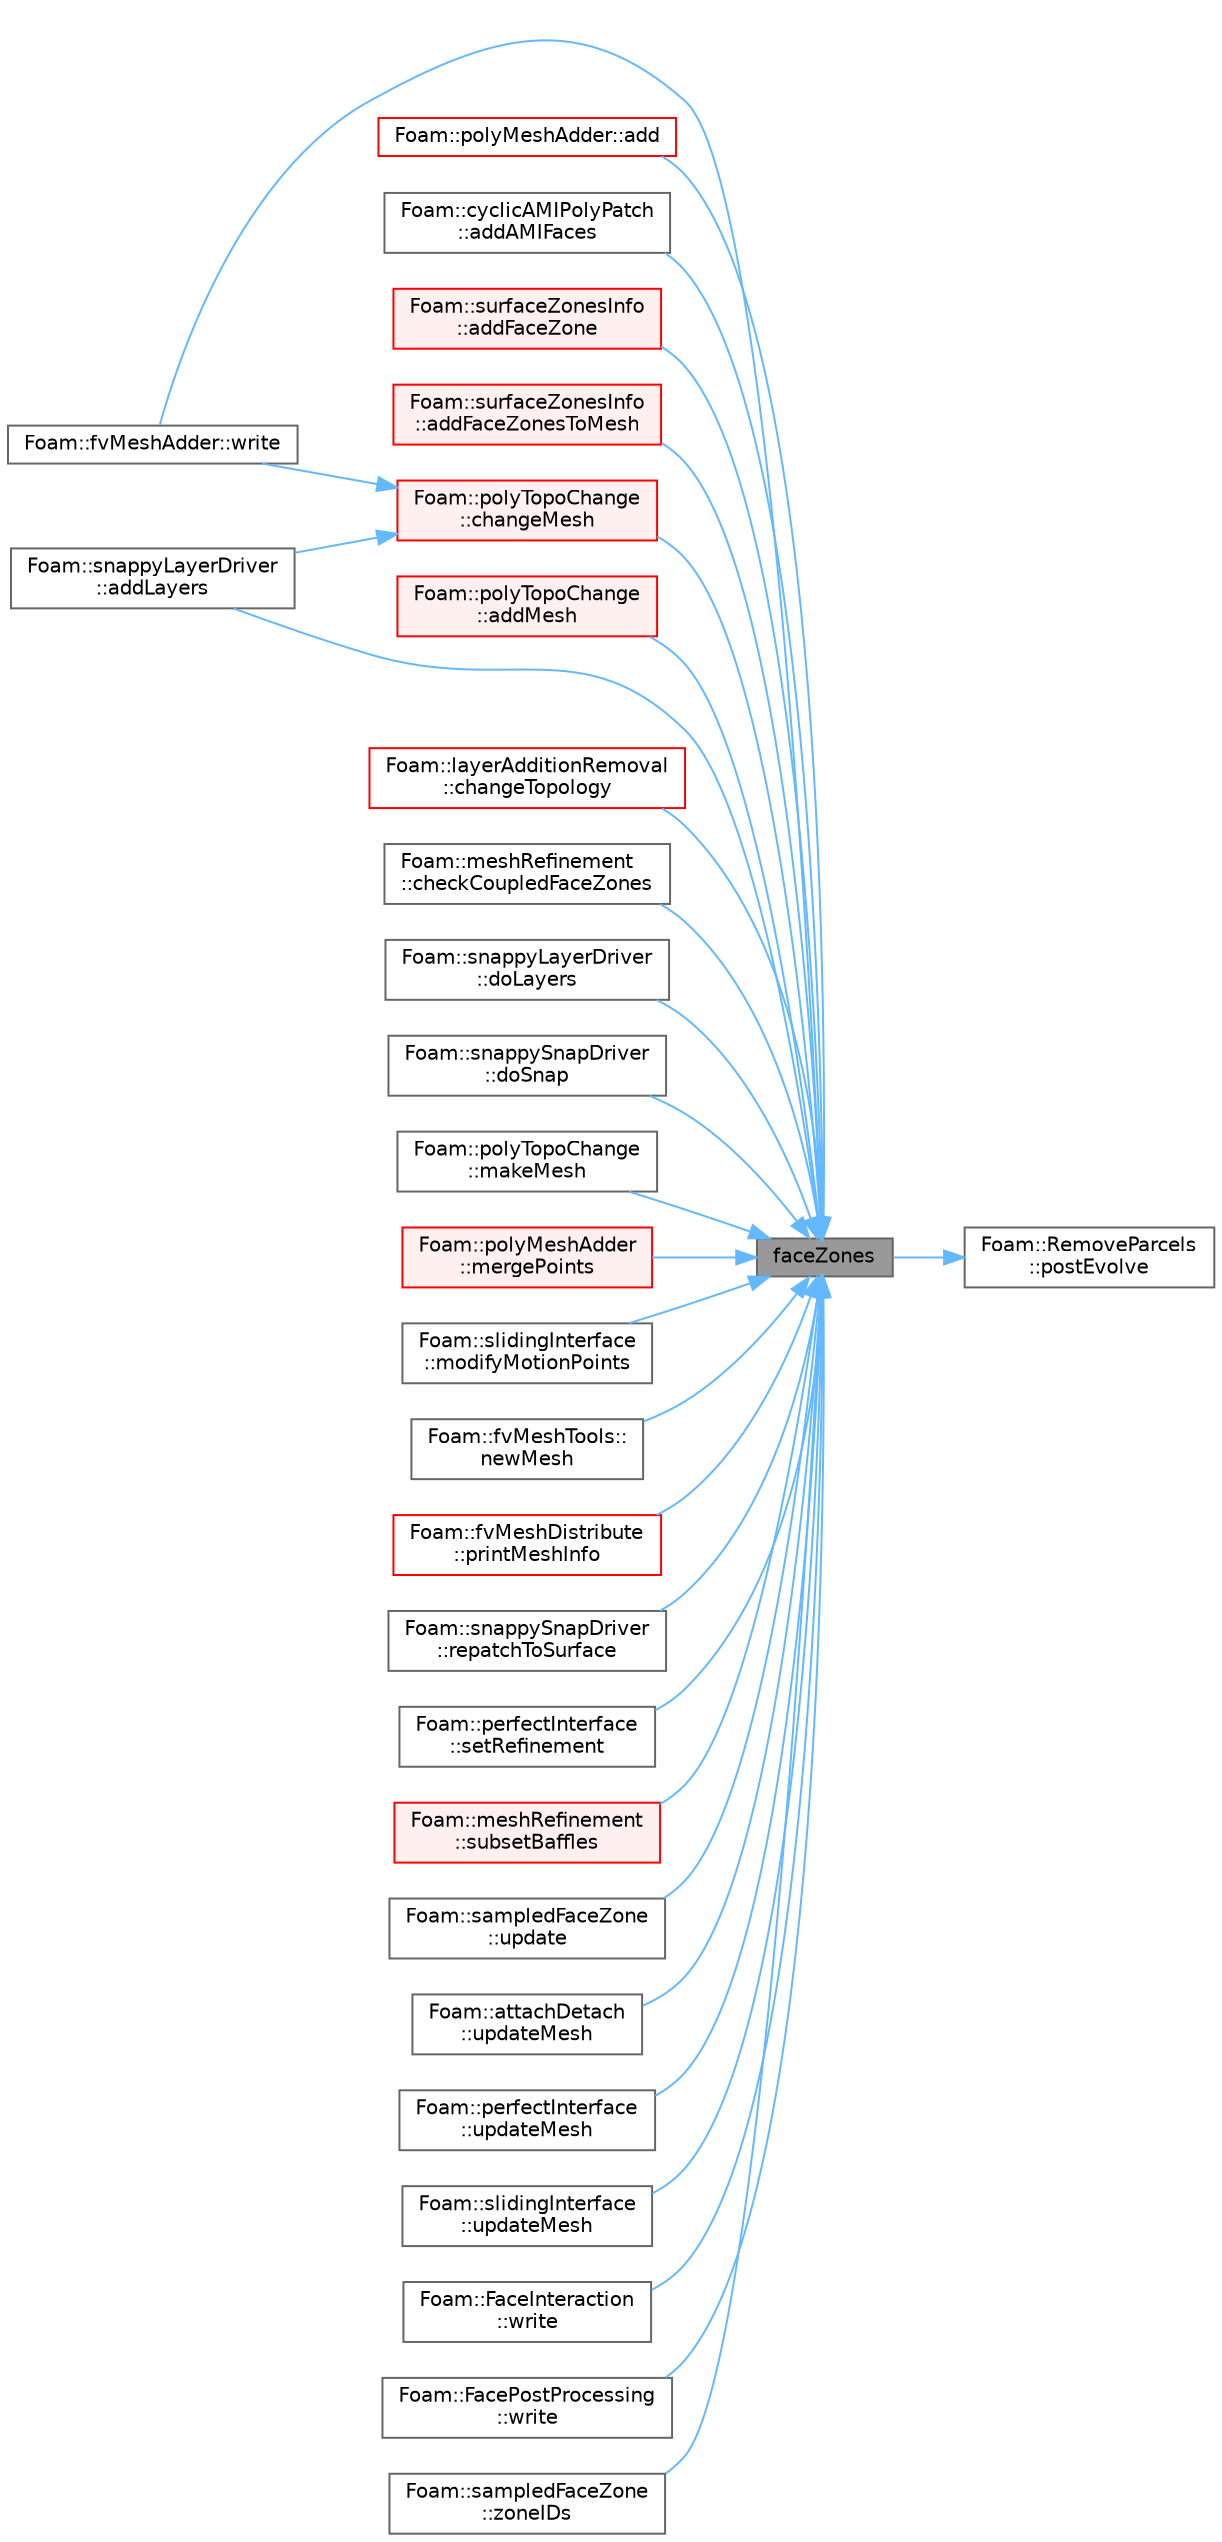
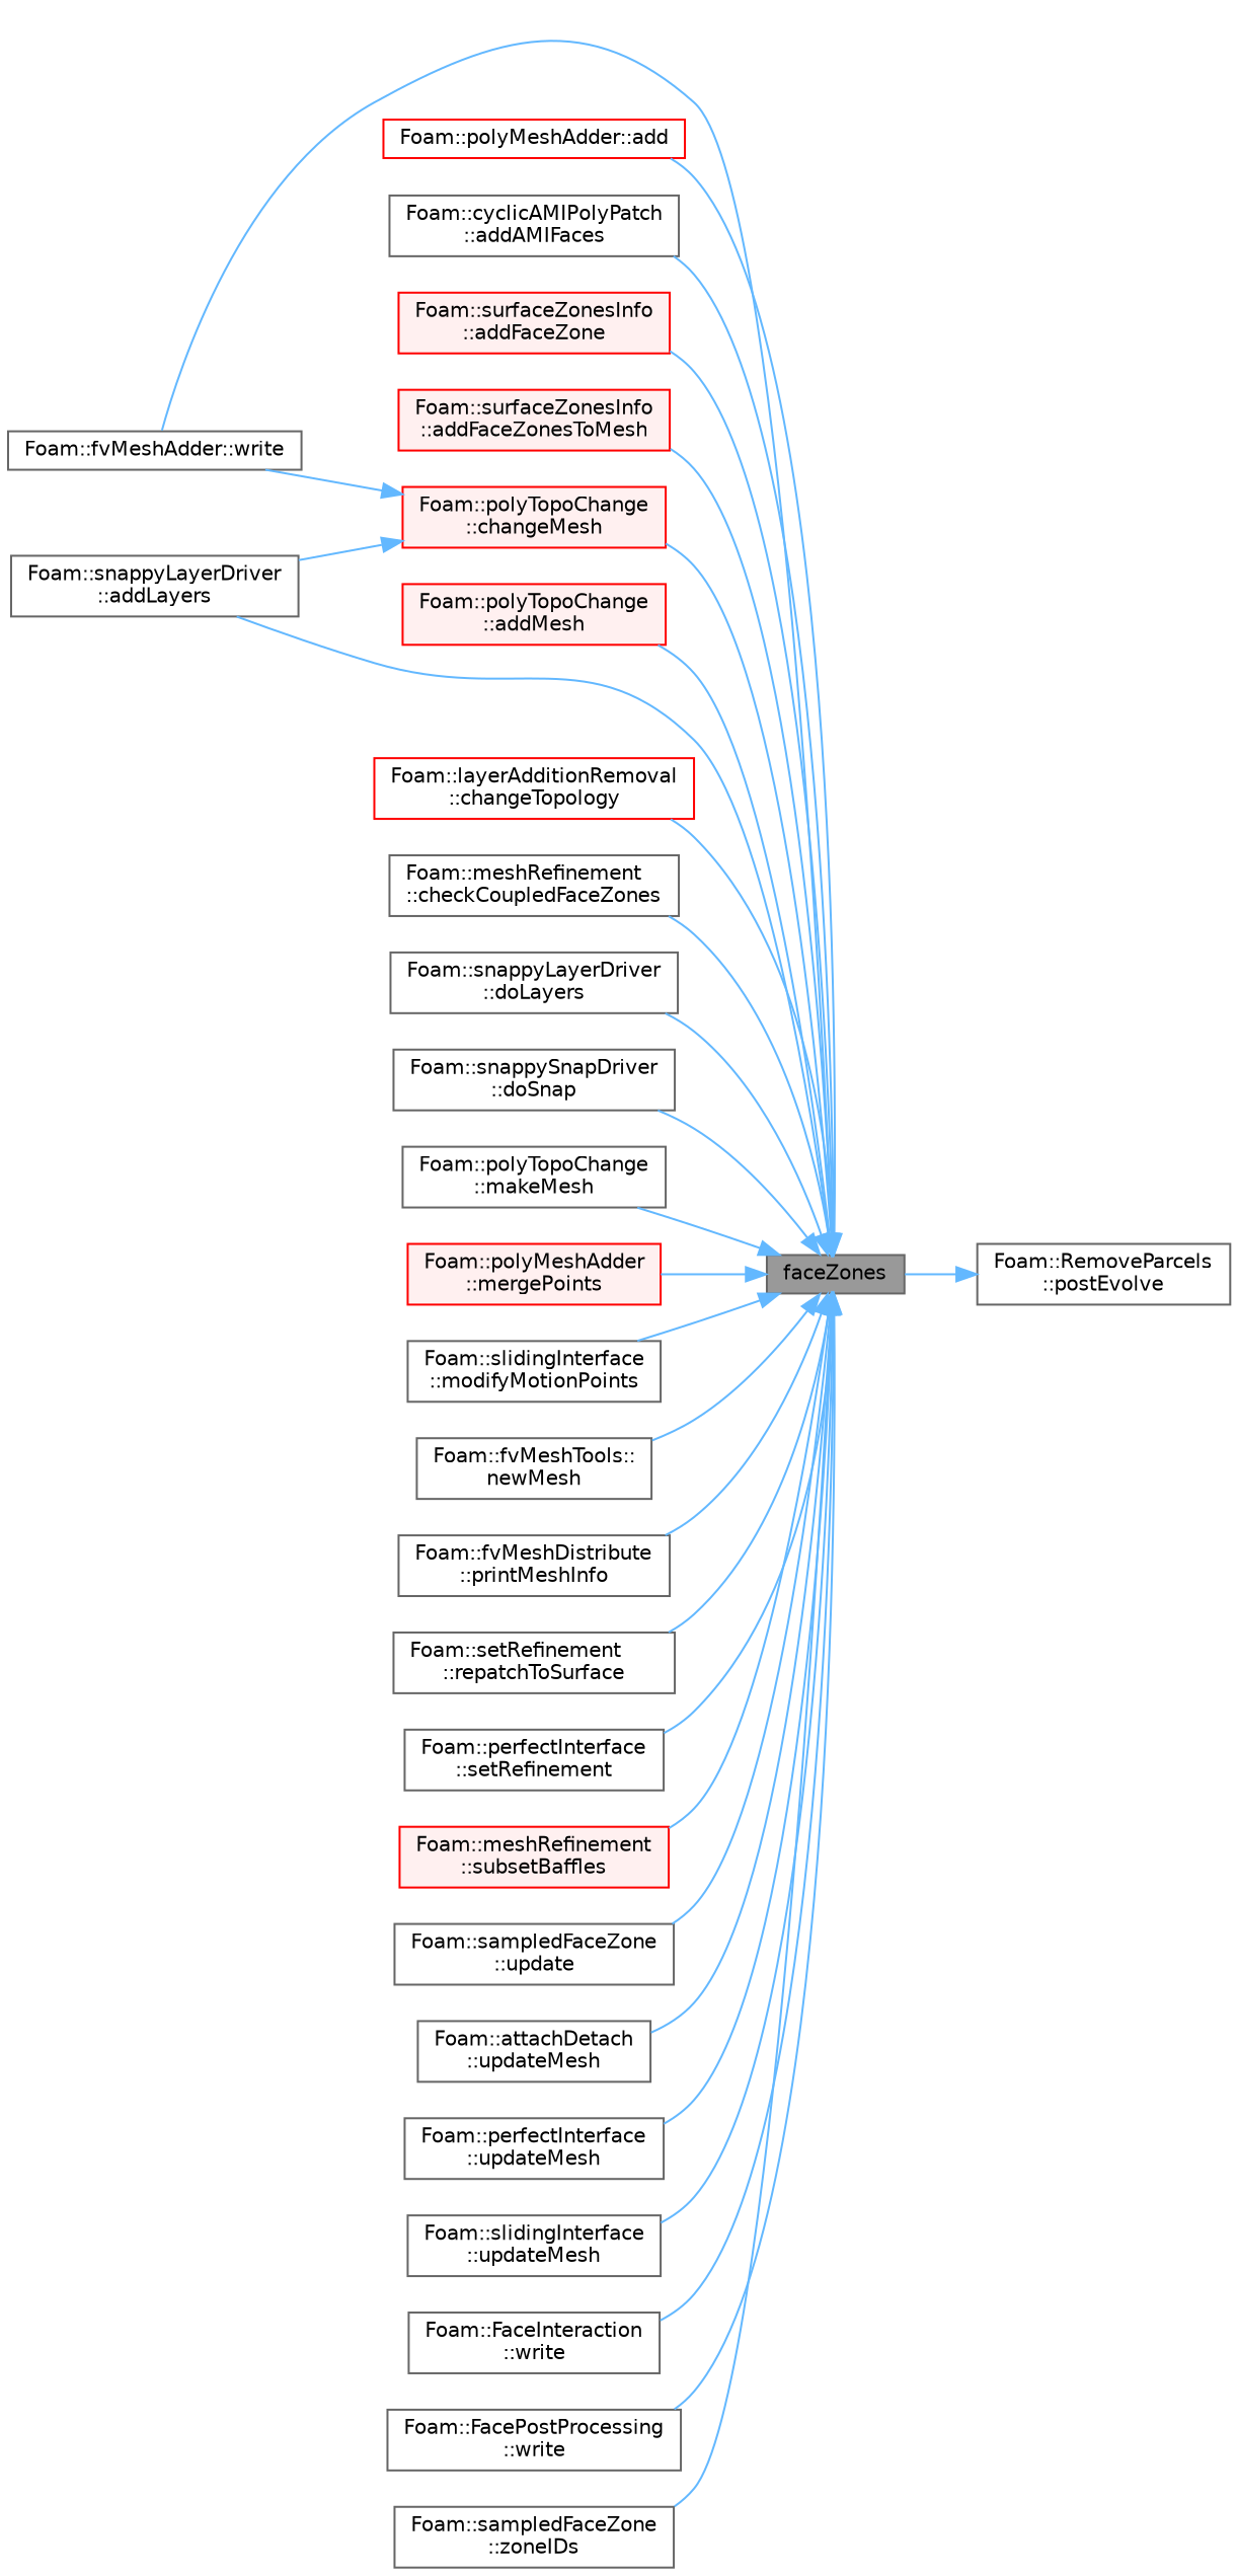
  digraph {
    rankdir=RL
    node [color=grey40 fillcolor=white fontname=Helvetica fontsize=10 shape=box style=filled]
    edge [color=steelblue1 dir=back fontname=Helvetica fontsize=10 labelfontname=Helvetica labelfontsize=10 style=solid]
    n1 [color=gray40 fillcolor=grey60 fontcolor=black height=0.2 label=faceZones width=0.4]
    n2 [height=0.2 label="Foam::fvMeshAdder::write" width=0.4]
    n3 [color=red height=0.2 label="Foam::polyMeshAdder::add" width=0.4]
    n4 [height=0.2 label="Foam::cyclicAMIPolyPatch\l::addAMIFaces" width=0.4]
    n5 [color=red fillcolor="#FFF0F0" height=0.2 label="Foam::surfaceZonesInfo\l::addFaceZone" width=0.4]
    n6 [color=red fillcolor="#FFF0F0" height=0.2 label="Foam::surfaceZonesInfo\l::addFaceZonesToMesh" width=0.4]
    n7 [height=0.2 label="Foam::snappyLayerDriver\l::addLayers" width=0.4]
    n8 [color=red fillcolor="#FFF0F0" height=0.2 label="Foam::polyTopoChange\l::addMesh" width=0.4]
    n9 [color=red fillcolor="#FFF0F0" height=0.2 label="Foam::polyTopoChange\l::changeMesh" width=0.4]
    n10 [color=red height=0.2 label="Foam::layerAdditionRemoval\l::changeTopology" width=0.4]
    n11 [height=0.2 label="Foam::meshRefinement\l::checkCoupledFaceZones" width=0.4]
    n12 [height=0.2 label="Foam::snappyLayerDriver\l::doLayers" width=0.4]
    n13 [height=0.2 label="Foam::snappySnapDriver\l::doSnap" width=0.4]
    n14 [height=0.2 label="Foam::polyTopoChange\l::makeMesh" width=0.4]
    n15 [color=red fillcolor="#FFF0F0" height=0.2 label="Foam::polyMeshAdder\l::mergePoints" width=0.4]
    n16 [height=0.2 label="Foam::slidingInterface\l::modifyMotionPoints" width=0.4]
    n17 [height=0.2 label="Foam::fvMeshTools::\lnewMesh" width=0.4]
-   n18 [color=red height=0.2 label="Foam::fvMeshDistribute\l::printMeshInfo" width=0.4]
-   n19 [height=0.2 label="Foam::snappySnapDriver\l::repatchToSurface" width=0.4]
+   n18 [height=0.2 label="Foam::fvMeshDistribute\l::printMeshInfo" width=0.4]
+   n19 [height=0.2 label="Foam::setRefinement\l::repatchToSurface" width=0.4]
    n20 [height=0.2 label="Foam::perfectInterface\l::setRefinement" width=0.4]
    n21 [color=red fillcolor="#FFF0F0" height=0.2 label="Foam::meshRefinement\l::subsetBaffles" width=0.4]
    n22 [height=0.2 label="Foam::sampledFaceZone\l::update" width=0.4]
    n23 [height=0.2 label="Foam::attachDetach\l::updateMesh" width=0.4]
    n24 [height=0.2 label="Foam::perfectInterface\l::updateMesh" width=0.4]
    n25 [height=0.2 label="Foam::slidingInterface\l::updateMesh" width=0.4]
    n26 [height=0.2 label="Foam::FaceInteraction\l::write" width=0.4]
    n27 [height=0.2 label="Foam::FacePostProcessing\l::write" width=0.4]
    n28 [height=0.2 label="Foam::sampledFaceZone\l::zoneIDs" width=0.4]
    n29 [height=0.2 label="Foam::RemoveParcels\l::postEvolve" width=0.4]
    n1 -> n2
    n1 -> n3
    n1 -> n4
    n1 -> n5
    n1 -> n6
    n1 -> n7
    n1 -> n8
    n1 -> n9
    n1 -> n10
    n1 -> n11
    n1 -> n12
    n1 -> n13
    n1 -> n14
    n1 -> n15
    n1 -> n16
    n1 -> n17
    n1 -> n18
    n1 -> n19
    n1 -> n20
    n1 -> n21
    n1 -> n22
    n1 -> n23
    n1 -> n24
    n1 -> n25
    n1 -> n26
    n1 -> n27
    n1 -> n28
    n9 -> n2
    n9 -> n7
    n29 -> n1
  }
